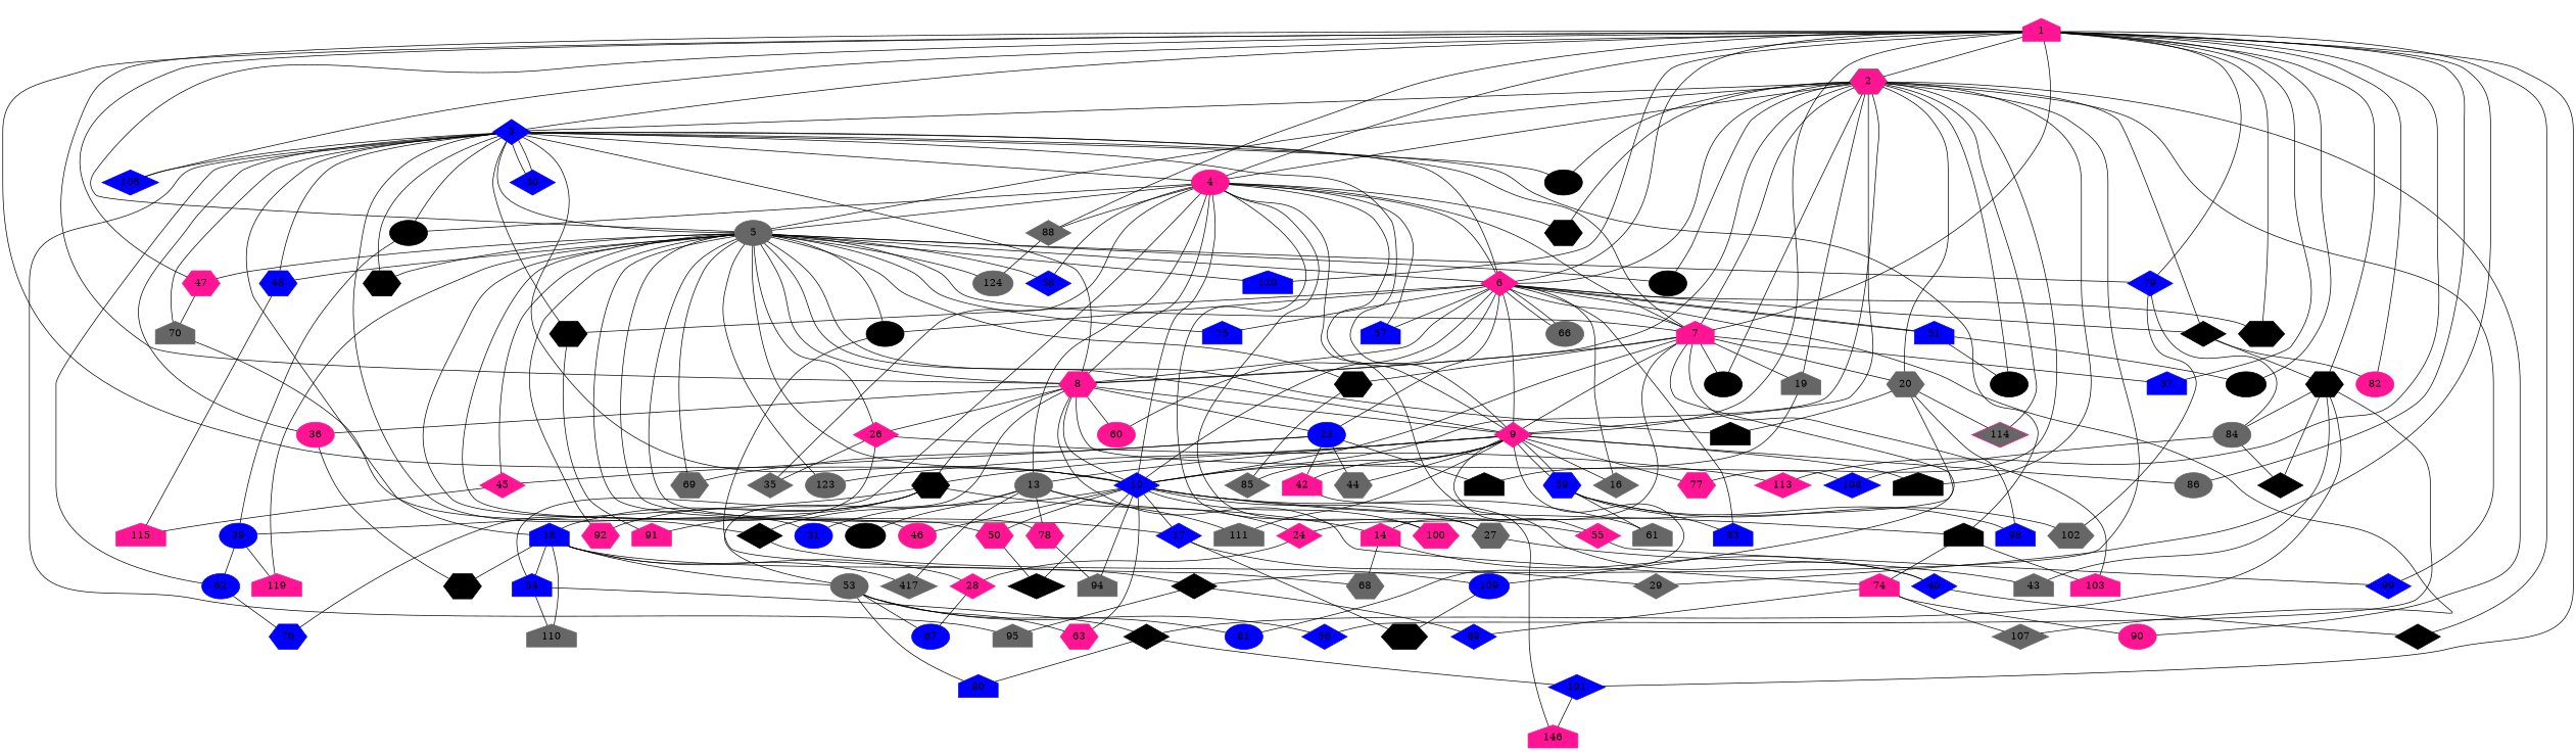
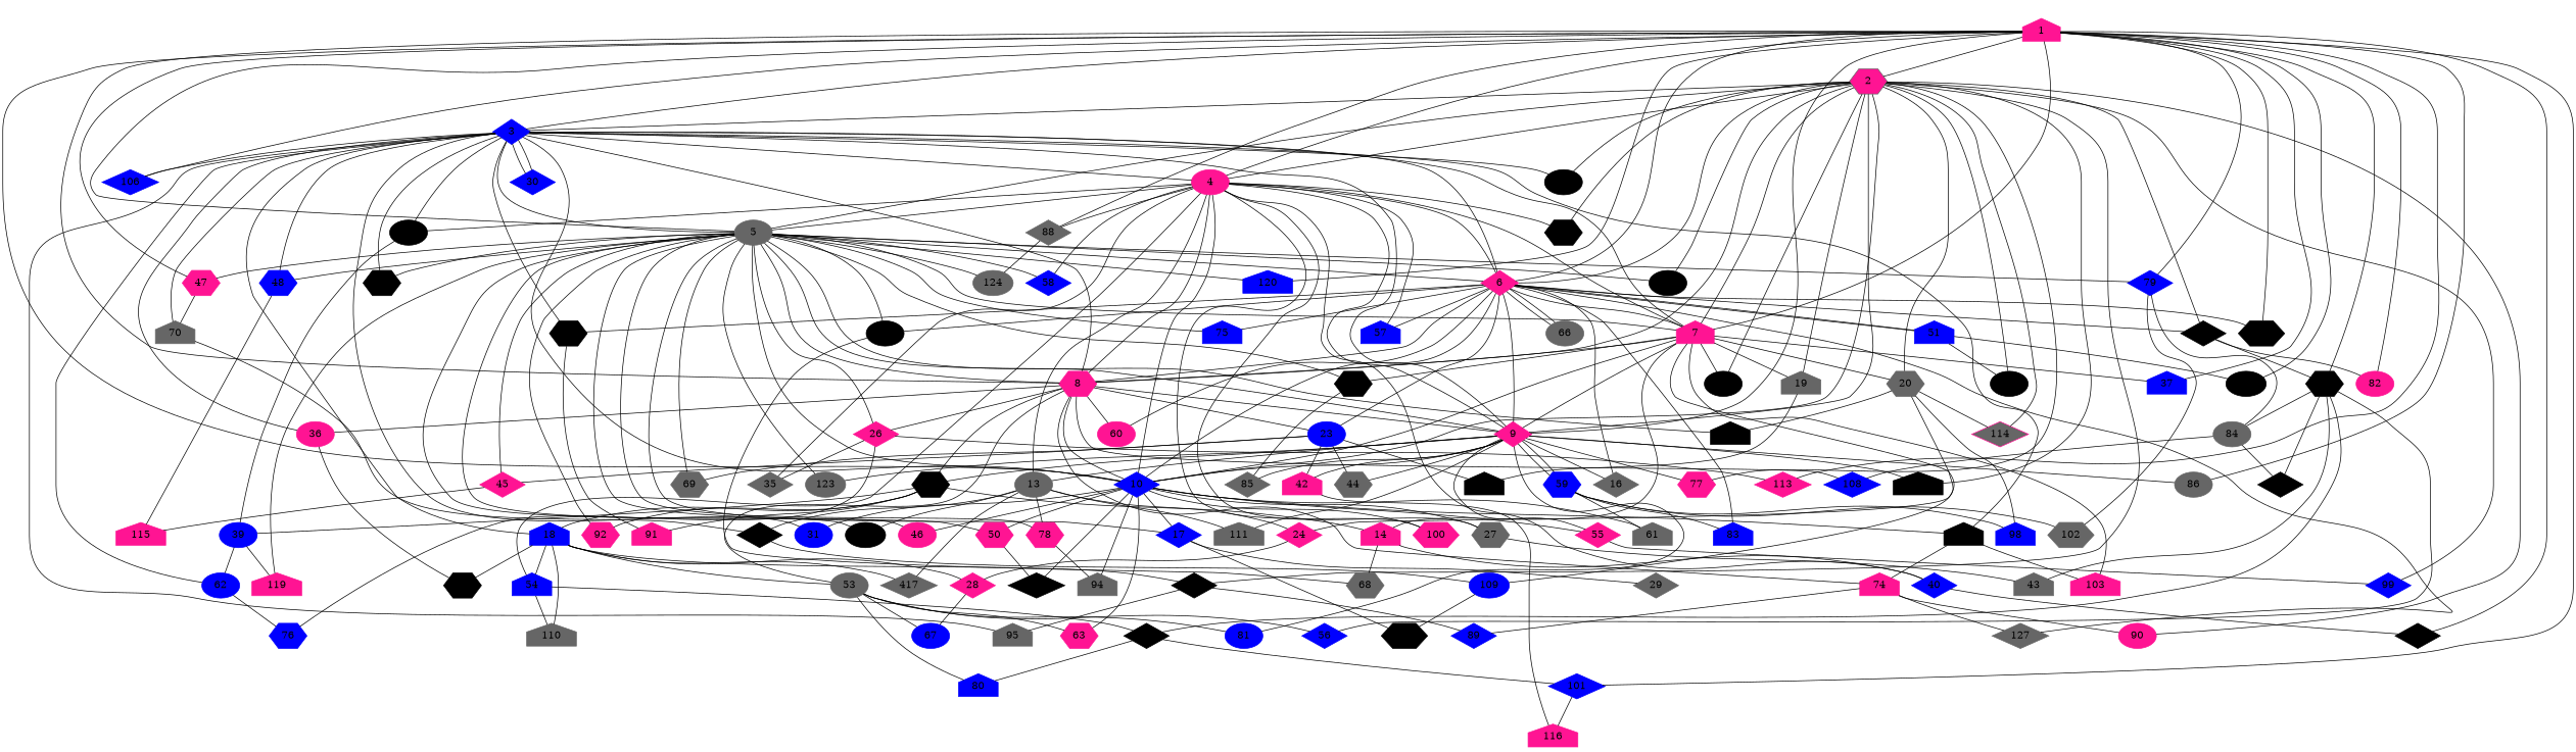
  graph {
    node [color=deeppink shape=diamond style=filled]
    1 [shape=house]
    2 [color=gray40 fillcolor=deeppink shape=hexagon]
    3 [color=blue]
    4 [shape=ellipse]
    5 [color=gray40 shape=ellipse]
    6
    7 [shape=house]
    8 [shape=hexagon]
    9
    10 [color=blue]
    29 [color=gray40]
    37 [color=blue shape=house]
    41 [color=black shape=hexagon]
    47 [shape=hexagon]
    79 [color=blue]
    82 [shape=ellipse]
    86 [color=gray40 shape=ellipse]
    88 [color=gray40]
    96 [color=black]
    101 [color=blue]
    104 [color=black shape=ellipse]
    106 [color=blue]
    113
    118 [color=black shape=hexagon]
    120 [color=blue shape=house]
    11 [color=black shape=ellipse]
    19 [color=gray40 shape=house]
    20 [color=gray40 shape=hexagon]
    21 [color=black]
    33 [color=black]
    52 [color=black shape=ellipse]
    65 [color=black shape=ellipse]
    72 [color=black shape=ellipse]
    77 [shape=hexagon]
    87 [color=black shape=hexagon]
    90 [shape=ellipse]
    99 [color=blue]
    105 [color=black shape=house]
    114 [fillcolor=gray40]
    15 [color=black shape=hexagon]
    18 [color=blue shape=house]
    30 [color=blue]
    31 [color=blue shape=ellipse]
    32 [color=black shape=hexagon]
    34 [color=black shape=house]
    36 [shape=ellipse]
    38 [color=black shape=ellipse]
    48 [color=blue shape=hexagon]
    62 [color=blue shape=ellipse]
    70 [color=gray40 shape=house]
    95 [color=gray40 shape=house]
    13 [color=gray40 shape=ellipse]
    27 [color=gray40 shape=hexagon]
    35 [color=gray40]
    40 [color=blue]
    54 [color=blue shape=house]
    57 [color=blue shape=house]
    58 [color=blue]
    100 [shape=hexagon]
    17 [color=blue]
    22 [color=black shape=hexagon]
    25 [color=black shape=ellipse]
    26
    45
    46 [shape=ellipse]
    49 [color=black shape=house]
    50 [shape=hexagon]
    69 [color=gray40 shape=hexagon]
    75 [color=blue shape=house]
    78 [shape=hexagon]
    92 [shape=hexagon]
    119 [shape=house]
    122 [color=black shape=ellipse]
    123 [color=gray40 shape=ellipse]
    124 [color=gray40 shape=ellipse]
    16 [color=gray40]
    23 [color=blue shape=ellipse]
    51 [color=blue shape=house]
    60 [shape=ellipse]
    66 [color=gray40 shape=ellipse]
    83 [color=blue shape=house]
-   107 [color=gray40]
+   107 [color=gray40 label=127]
    14 [shape=house]
    103 [shape=house]
    109 [color=blue shape=ellipse]
    12 [color=black shape=hexagon]
    53 [color=gray40 shape=ellipse]
    74 [shape=house]
    108 [color=blue]
    42 [shape=house]
    44 [color=gray40 shape=hexagon]
    55
    59 [color=blue shape=hexagon]
    81 [color=blue shape=ellipse]
    85 [color=gray40]
    111 [color=gray40 shape=house]
    61 [color=gray40 shape=house]
    63 [shape=hexagon]
    94 [color=gray40 shape=house]
    112 [color=black]
    43 [color=gray40 shape=house]
    56 [color=blue]
    73 [color=black]
    84 [color=gray40 shape=ellipse]
    97 [color=black]
    102 [color=gray40 shape=hexagon]
-   116 [shape=house label=146]
+   116 [shape=house]
    64 [color=black shape=house]
    24
    98 [color=blue shape=house]
    89 [color=blue]
    91 [shape=house]
    n113 [color=gray40 label=417]
    28
    71 [color=black shape=hexagon]
    110 [color=gray40 shape=house]
    39 [color=blue shape=ellipse]
    115 [shape=house]
    76 [color=blue shape=hexagon]
    93 [color=black]
    121 [color=black shape=hexagon]
    68 [color=gray40 shape=hexagon]
    67 [color=blue shape=ellipse]
    80 [color=blue shape=house]
    1 -- 2
    1 -- 3
    1 -- 4
    1 -- 5
    1 -- 6
    1 -- 7
    1 -- 8
    1 -- 9
    1 -- 10
-   1 -- 29
    1 -- 37
    1 -- 41
    1 -- 47
    1 -- 79
    1 -- 82
    1 -- 86
    1 -- 88
    1 -- 96
    1 -- 101
    1 -- 104
    1 -- 106
    1 -- 113
    1 -- 118
    1 -- 120
    2 -- 3
    2 -- 4
    2 -- 5
    2 -- 6
    2 -- 7
    2 -- 8
    2 -- 9
    2 -- 10
    2 -- 11
    2 -- 19
    2 -- 20
    2 -- 21
    2 -- 33
    2 -- 52
    2 -- 65
    2 -- 72
    2 -- 77
    2 -- 87
    2 -- 90
    2 -- 99
    2 -- 105
    2 -- 114
    3 -- 4
    3 -- 5
    3 -- 6
    3 -- 7
    3 -- 8
    3 -- 9
    3 -- 10
    3 -- 106
    3 -- 11
    3 -- 15
    3 -- 18
    3 -- 30
    3 -- 30
    3 -- 31
    3 -- 32
    3 -- 34
    3 -- 36
    3 -- 38
    3 -- 48
    3 -- 62
    3 -- 70
    3 -- 95
    4 -- 5
    4 -- 6
    4 -- 7
    4 -- 8
    4 -- 9
    4 -- 10
    4 -- 88
    4 -- 87
    4 -- 38
    4 -- 13
    4 -- 27
    4 -- 35
    4 -- 40
    4 -- 54
    4 -- 57
    4 -- 58
    4 -- 100
    5 -- 6
    5 -- 7
    5 -- 8
    5 -- 9
    5 -- 10
    5 -- 47
    5 -- 79
    5 -- 120
    5 -- 65
    5 -- 32
    5 -- 48
    5 -- 58
    5 -- 17
    5 -- 22
    5 -- 25
    5 -- 26
    5 -- 45
    5 -- 46
    5 -- 49
    5 -- 50
    5 -- 69
    5 -- 75
    5 -- 78
    5 -- 92
    5 -- 119
    5 -- 122
    5 -- 123
    5 -- 124
    6 -- 7
    6 -- 8
    6 -- 9
    6 -- 10
    6 -- 118
    6 -- 21
    6 -- 15
    6 -- 57
    6 -- 25
    6 -- 75
    6 -- 16
    6 -- 23
    6 -- 51
    6 -- 51
    6 -- 60
    6 -- 66
    6 -- 66
    6 -- 83
    6 -- 107
    7 -- 8
    7 -- 9
    7 -- 10
    7 -- 37
    7 -- 19
    7 -- 20
    7 -- 52
    7 -- 22
    7 -- 14
    7 -- 103
    7 -- 109
    8 -- 9
    8 -- 10
    8 -- 36
    8 -- 26
    8 -- 23
    8 -- 60
    8 -- 12
    8 -- 53
    8 -- 74
    8 -- 108
    9 -- 10
    9 -- 86
    9 -- 77
    9 -- 105
    9 -- 13
    9 -- 123
    9 -- 16
    9 -- 12
    9 -- 42
    9 -- 44
    9 -- 55
    9 -- 59
    9 -- 59
    9 -- 81
    9 -- 85
    9 -- 111
    10 -- 31
    10 -- 34
    10 -- 27
    10 -- 100
    10 -- 17
    10 -- 46
    10 -- 50
    10 -- 55
    10 -- 61
    10 -- 63
    10 -- 94
    10 -- 112
    41 -- 43
    41 -- 56
    41 -- 73
    41 -- 84
    41 -- 97
    47 -- 70
    79 -- 84
    79 -- 102
    88 -- 124
    101 -- 116
    19 -- 64
    20 -- 114
    20 -- 49
    20 -- 24
    20 -- 98
    21 -- 41
    21 -- 82
    33 -- 95
    33 -- 89
    15 -- 91
    18 -- 33
    18 -- 54
    18 -- 53
    18 -- n113
    18 -- 28
    18 -- 71
    18 -- 110
    34 -- 103
    34 -- 74
    36 -- 71
    38 -- 39
    48 -- 115
    62 -- 76
    70 -- 93
    13 -- 78
    13 -- 122
    13 -- 111
    13 -- 24
    13 -- n113
    13 -- 93
    27 -- 43
    40 -- 96
    54 -- 73
    54 -- 110
    17 -- 29
    17 -- 121
    22 -- 85
    25 -- 68
    26 -- 113
    26 -- 35
    26 -- 76
    45 -- 115
    50 -- 112
    78 -- 94
    23 -- 45
    23 -- 69
    23 -- 42
    23 -- 44
    23 -- 64
    51 -- 104
    51 -- 72
    14 -- 40
    14 -- 68
    109 -- 121
    12 -- 18
    12 -- 92
    12 -- 14
    12 -- 91
    12 -- 39
    53 -- 81
    53 -- 63
    53 -- 56
    53 -- 67
    53 -- 80
    74 -- 90
    74 -- 107
    74 -- 89
    42 -- 116
    55 -- 99
    59 -- 83
    59 -- 61
    59 -- 102
    59 -- 98
    73 -- 101
    73 -- 80
    84 -- 108
    84 -- 97
    24 -- 28
    28 -- 67
    39 -- 62
    39 -- 119
    93 -- 109
  }
